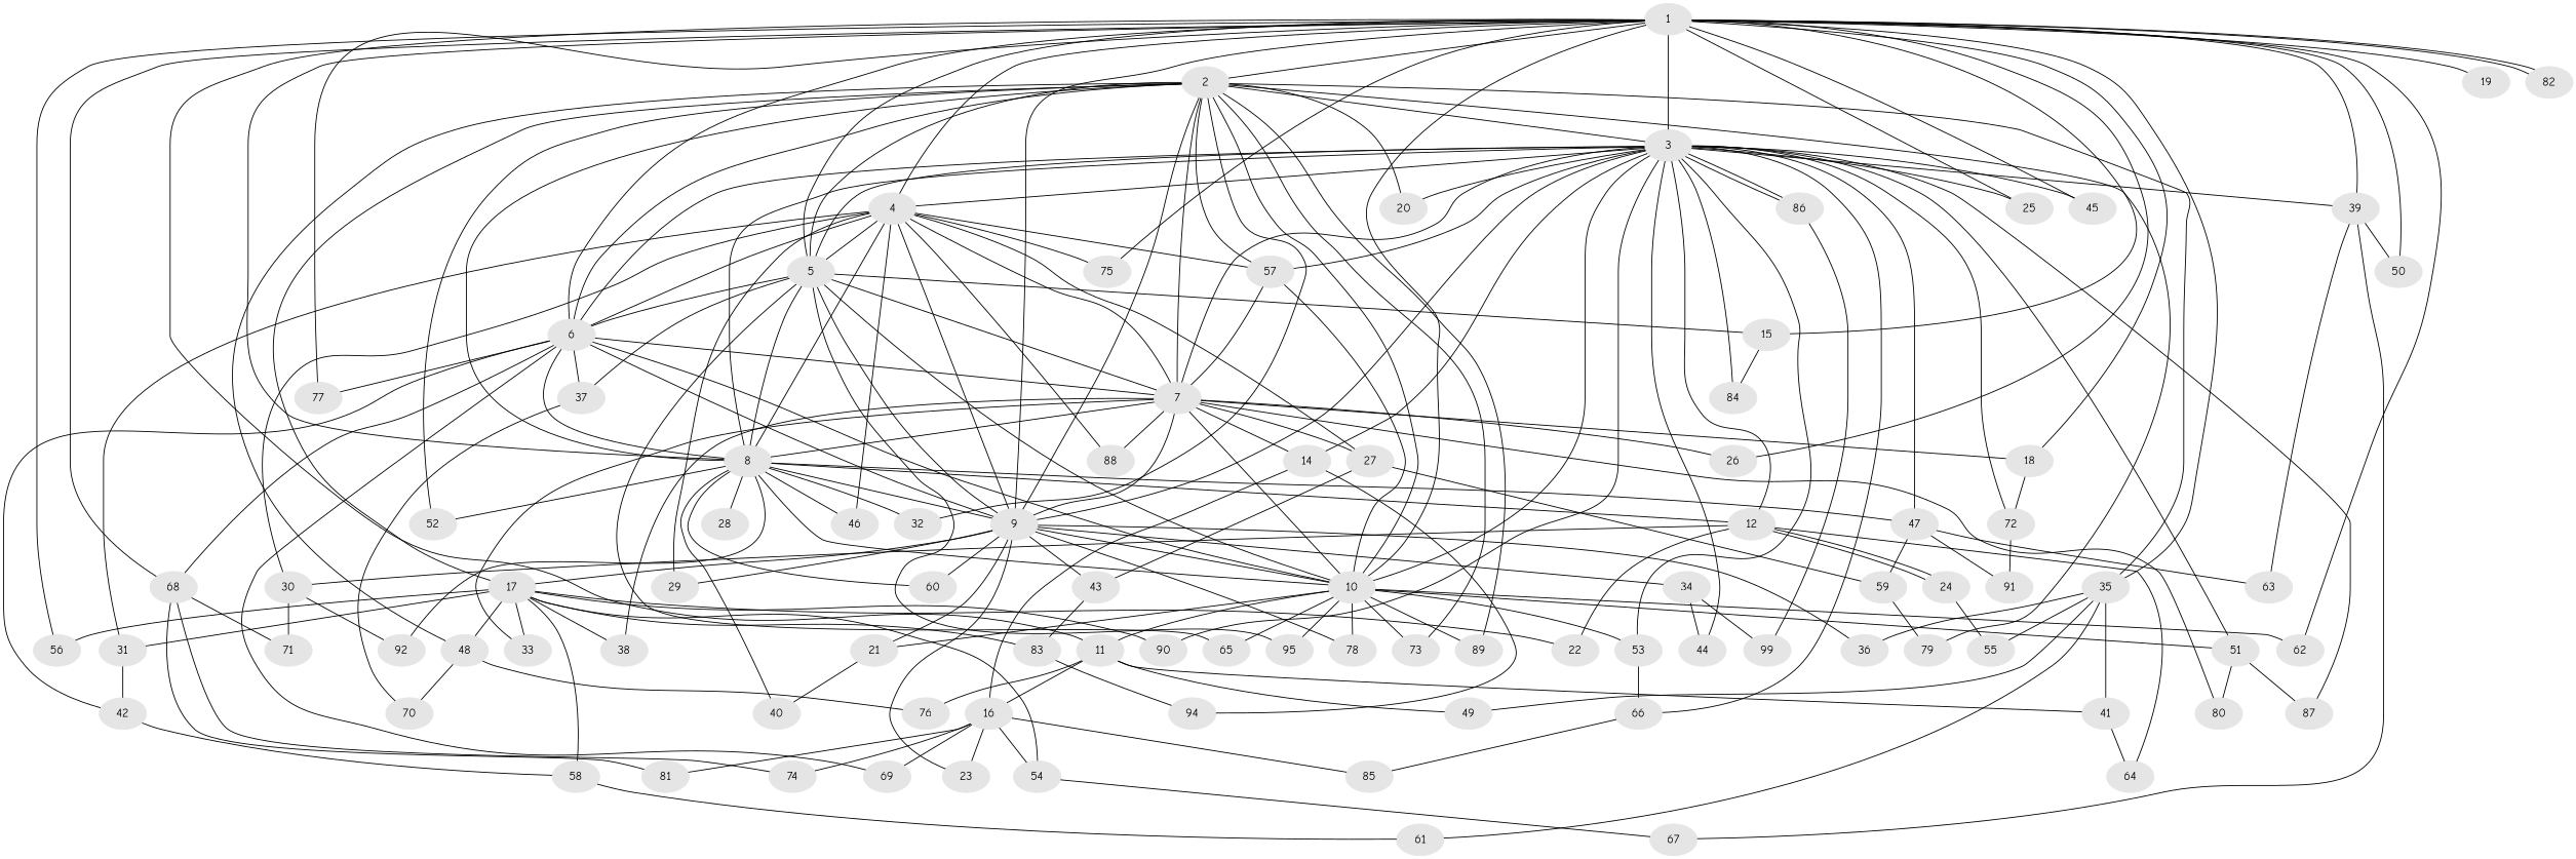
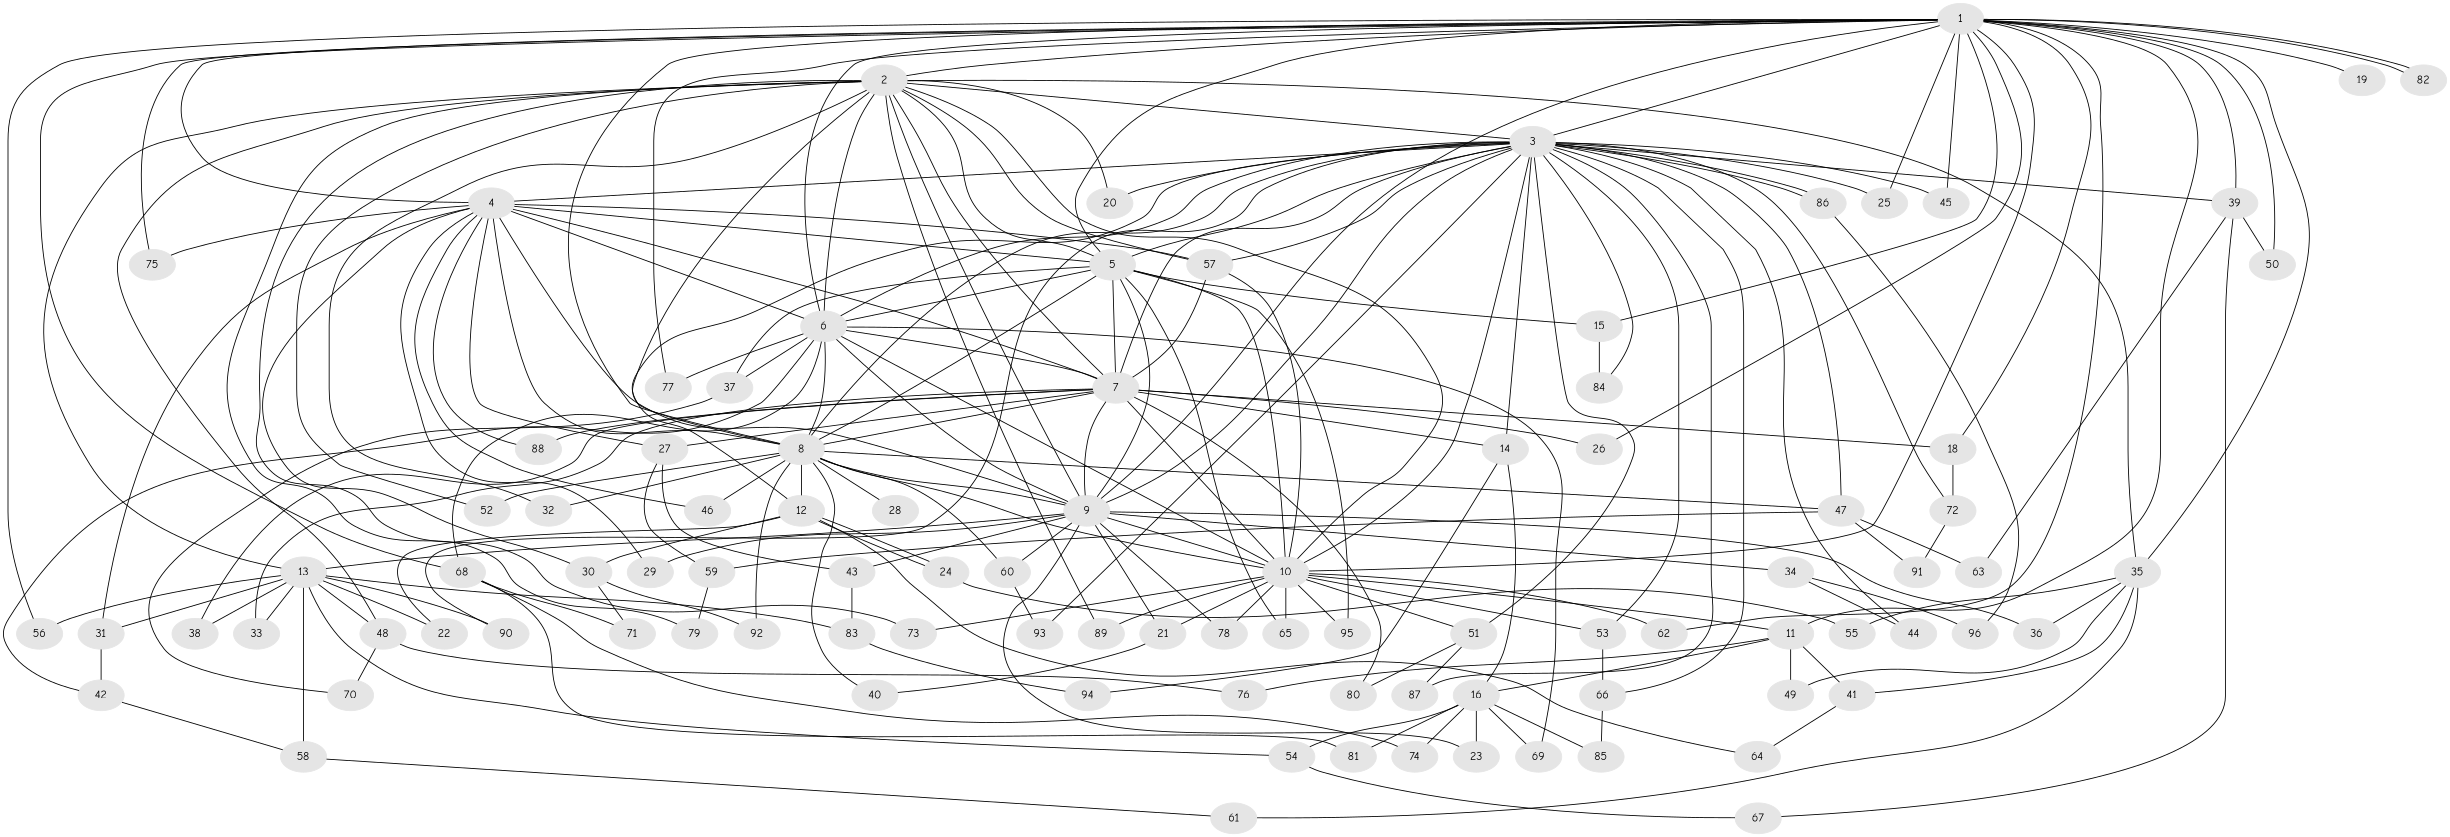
  graph {
    fontname="Comic Neue"
    node [color=gray90 fontname="Comic Neue" style=filled]
    edge [fontname="Comic Neue"]
    1
    2
    3
    4
    5
    6
    8
    9
    10
    11
    15
    18
    19
    25
    26
    35
    39
    45
    50
    56
    62
    68
    75
    77
    82
    7
-   13 [label=17]
+   13
    20
    32
    48
    52
    73
    79
    89
    57
    12
    14
    44
    47
    51
    53
    66
    72
    84
    86
    87
    90
+   93
    27
    29
    30
    31
    46
    88
    37
    65
    95
    42
    69
    33
    38
    80
    28
    40
    60
    92
    21
    23
    34
    36
    43
    78
    16
    41
    49
    76
    55
    61
    63
    67
    74
    81
    71
    22
    54
    58
    83
    70
    24
    64
    94
    59
    91
    85
-   96 [label=99]
+   96
    1 -- 2
    1 -- 3
    1 -- 4
    1 -- 5
    1 -- 6
    1 -- 8
    1 -- 9
    1 -- 10
    1 -- 11
    1 -- 15
    1 -- 18
    1 -- 19
    1 -- 25
    1 -- 26
    1 -- 35
    1 -- 39
    1 -- 45
    1 -- 50
    1 -- 56
    1 -- 62
    1 -- 68
    1 -- 75
    1 -- 77
    1 -- 82
    1 -- 82
    2 -- 3
    2 -- 5
    2 -- 6
    2 -- 8
    2 -- 9
    2 -- 10
    2 -- 35
    2 -- 7
    2 -- 13
    2 -- 20
    2 -- 32
    2 -- 48
    2 -- 52
    2 -- 73
    2 -- 79
    2 -- 89
    2 -- 57
    3 -- 4
    3 -- 5
    3 -- 6
    3 -- 8
    3 -- 9
    3 -- 10
    3 -- 25
    3 -- 39
    3 -- 45
    3 -- 7
    3 -- 20
    3 -- 57
    3 -- 12
    3 -- 14
    3 -- 44
    3 -- 47
    3 -- 51
    3 -- 53
    3 -- 66
    3 -- 72
    3 -- 84
    3 -- 86
    3 -- 86
    3 -- 87
    3 -- 90
+   3 -- 93
    4 -- 5
    4 -- 6
    4 -- 8
    4 -- 9
    4 -- 75
    4 -- 7
    4 -- 57
    4 -- 27
    4 -- 29
    4 -- 30
    4 -- 31
    4 -- 46
    4 -- 88
    5 -- 6
    5 -- 8
    5 -- 9
    5 -- 10
    5 -- 15
    5 -- 7
    5 -- 37
    5 -- 65
    5 -- 95
    6 -- 8
    6 -- 9
    6 -- 10
    6 -- 68
    6 -- 77
    6 -- 7
    6 -- 37
    6 -- 42
    6 -- 69
    8 -- 9
    8 -- 10
    8 -- 32
    8 -- 52
    8 -- 12
    8 -- 47
    8 -- 46
    8 -- 28
    8 -- 40
    8 -- 60
    8 -- 92
    9 -- 10
    9 -- 13
    9 -- 29
    9 -- 60
    9 -- 21
    9 -- 23
    9 -- 34
    9 -- 36
    9 -- 43
    9 -- 78
    10 -- 11
    10 -- 62
    10 -- 73
    10 -- 89
    10 -- 51
    10 -- 53
    10 -- 65
    10 -- 95
    10 -- 21
    10 -- 78
    11 -- 16
    11 -- 41
    11 -- 49
    11 -- 76
    15 -- 84
    18 -- 72
    35 -- 36
    35 -- 41
    35 -- 49
    35 -- 55
    35 -- 61
    39 -- 50
    39 -- 63
    39 -- 67
    68 -- 74
    68 -- 81
    68 -- 71
    7 -- 8
    7 -- 9
    7 -- 10
    7 -- 18
    7 -- 26
    7 -- 14
    7 -- 27
    7 -- 88
    7 -- 33
    7 -- 38
    7 -- 80
    13 -- 56
    13 -- 48
    13 -- 90
    13 -- 31
    13 -- 33
    13 -- 38
    13 -- 22
    13 -- 54
    13 -- 58
    13 -- 83
    48 -- 76
    48 -- 70
    57 -- 10
    57 -- 7
    12 -- 30
    12 -- 22
    12 -- 24
    12 -- 24
    12 -- 64
    14 -- 16
    14 -- 94
    47 -- 63
    47 -- 59
    47 -- 91
    51 -- 87
    51 -- 80
    53 -- 66
    66 -- 85
    72 -- 91
    86 -- 96
    27 -- 43
    27 -- 59
    30 -- 92
    30 -- 71
    31 -- 42
    37 -- 70
    42 -- 58
+   60 -- 93
    21 -- 40
    34 -- 44
    34 -- 96
    43 -- 83
    16 -- 69
    16 -- 23
    16 -- 74
    16 -- 81
    16 -- 54
    16 -- 85
    41 -- 64
    54 -- 67
    58 -- 61
    83 -- 94
    24 -- 55
    59 -- 79
  }
